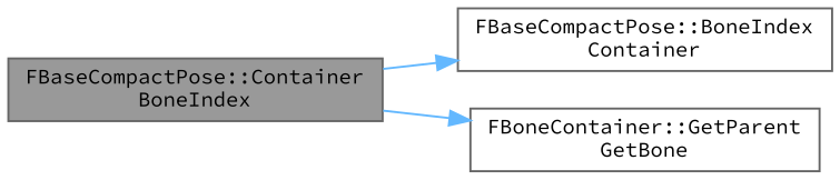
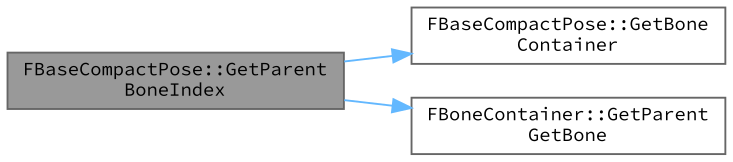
  digraph {
    fontname="Source Code Pro"
    rankdir=LR
    node [color=grey40 fillcolor=white fontname="Source Code Pro" fontsize=10 shape=box style=filled]
    edge [color=steelblue1 fontname="Source Code Pro" fontsize=10 labelfontname=Helvetica labelfontsize=10 style=solid]
-   n1 [color=gray40 fillcolor=grey60 fontcolor=black height=0.2 label="FBaseCompactPose::Container\lBoneIndex" width=0.4]
-   n2 [height=0.2 label="FBaseCompactPose::BoneIndex\lContainer" width=0.4]
+   n1 [color=gray40 fillcolor=grey60 fontcolor=black height=0.2 label="FBaseCompactPose::GetParent\lBoneIndex" width=0.4]
+   n2 [height=0.2 label="FBaseCompactPose::GetBone\lContainer" width=0.4]
    n3 [height=0.2 label="FBoneContainer::GetParent\lGetBone" width=0.4]
    n1 -> n2
    n1 -> n3
  }
